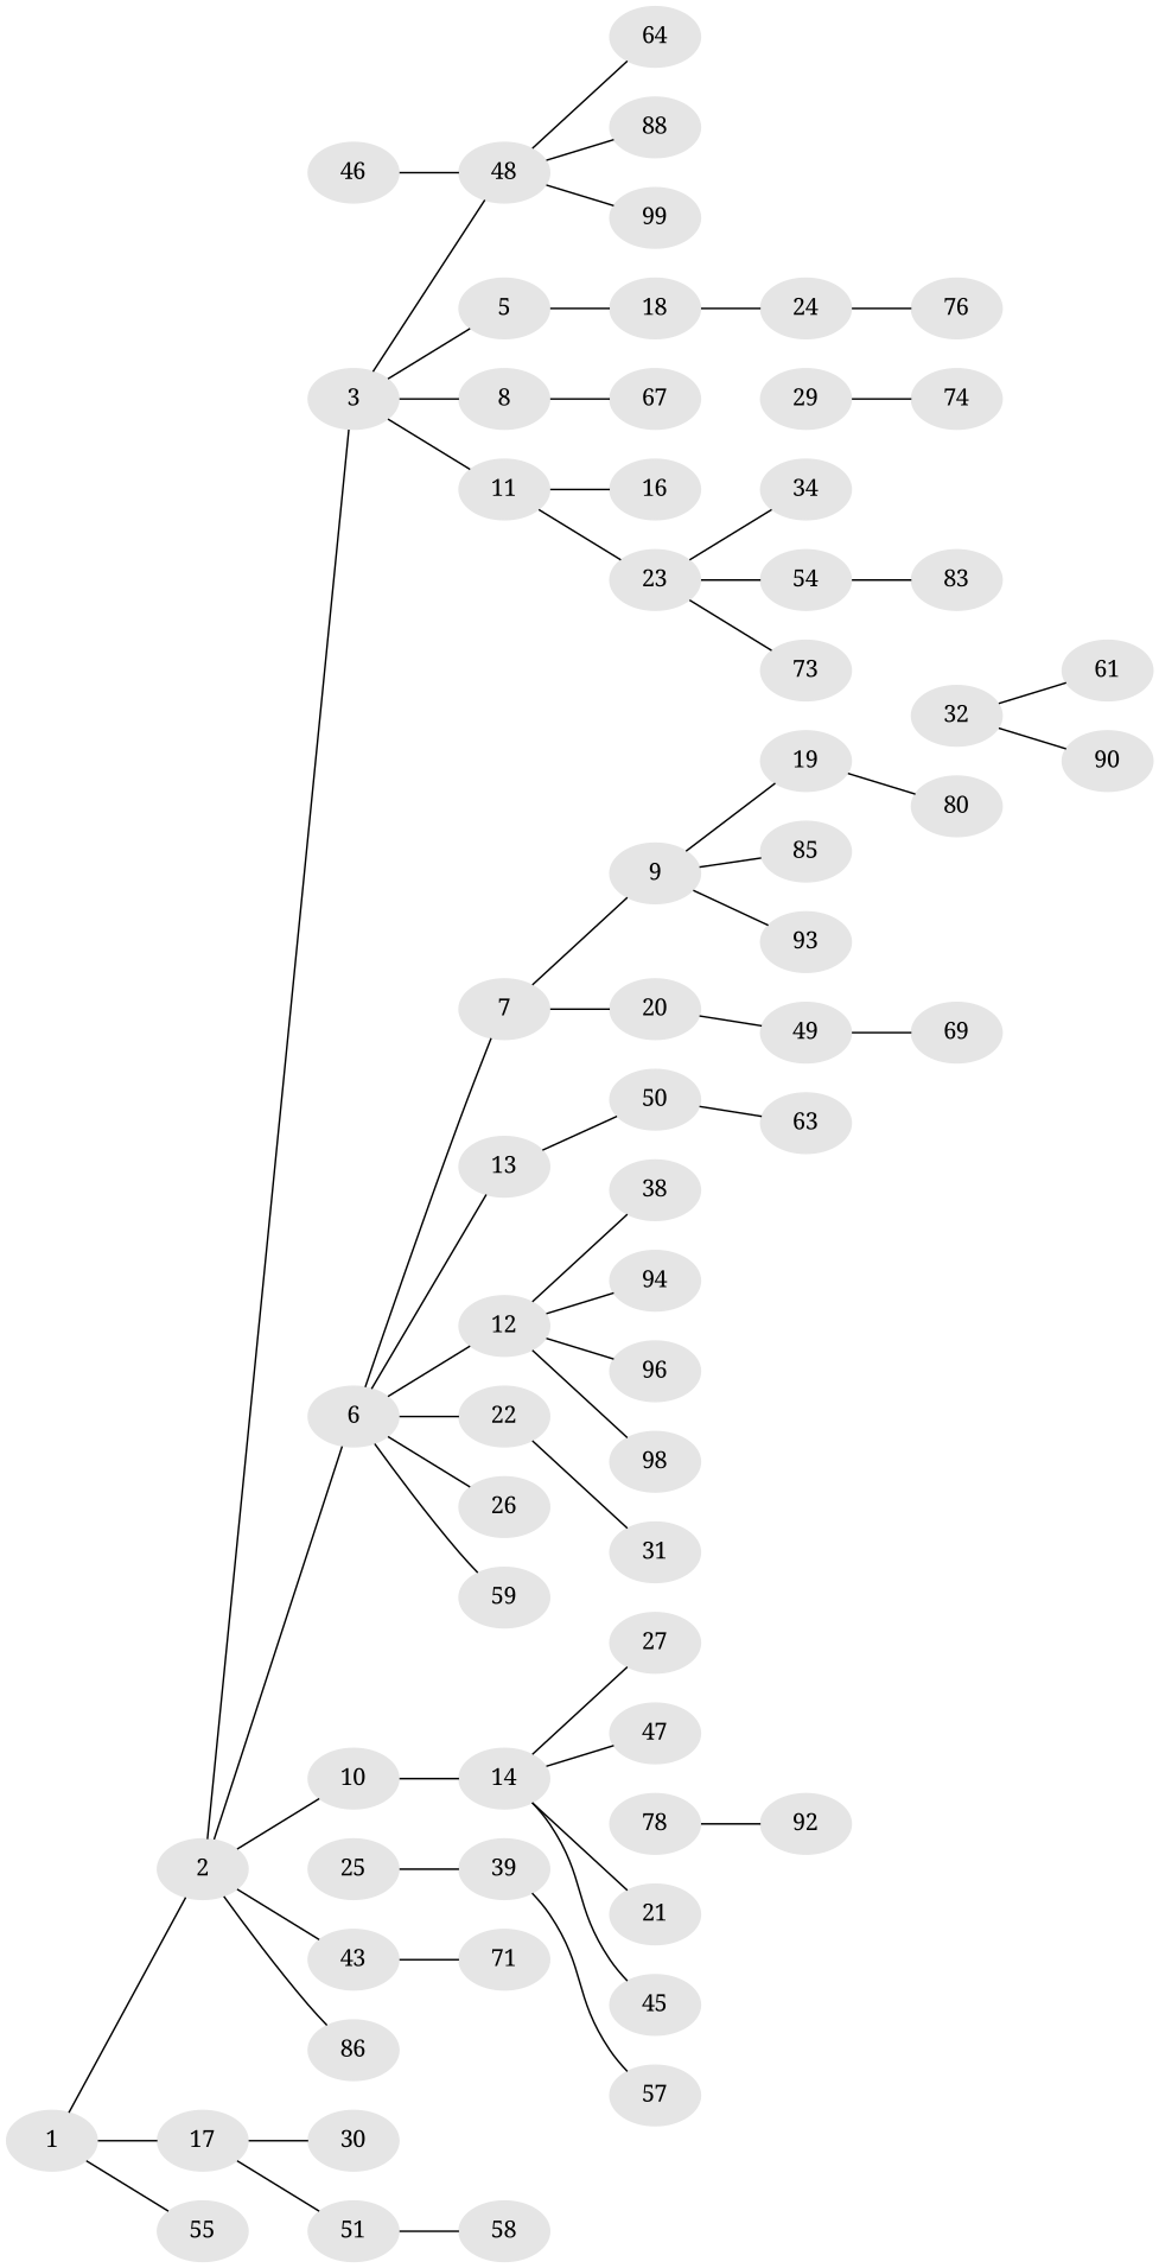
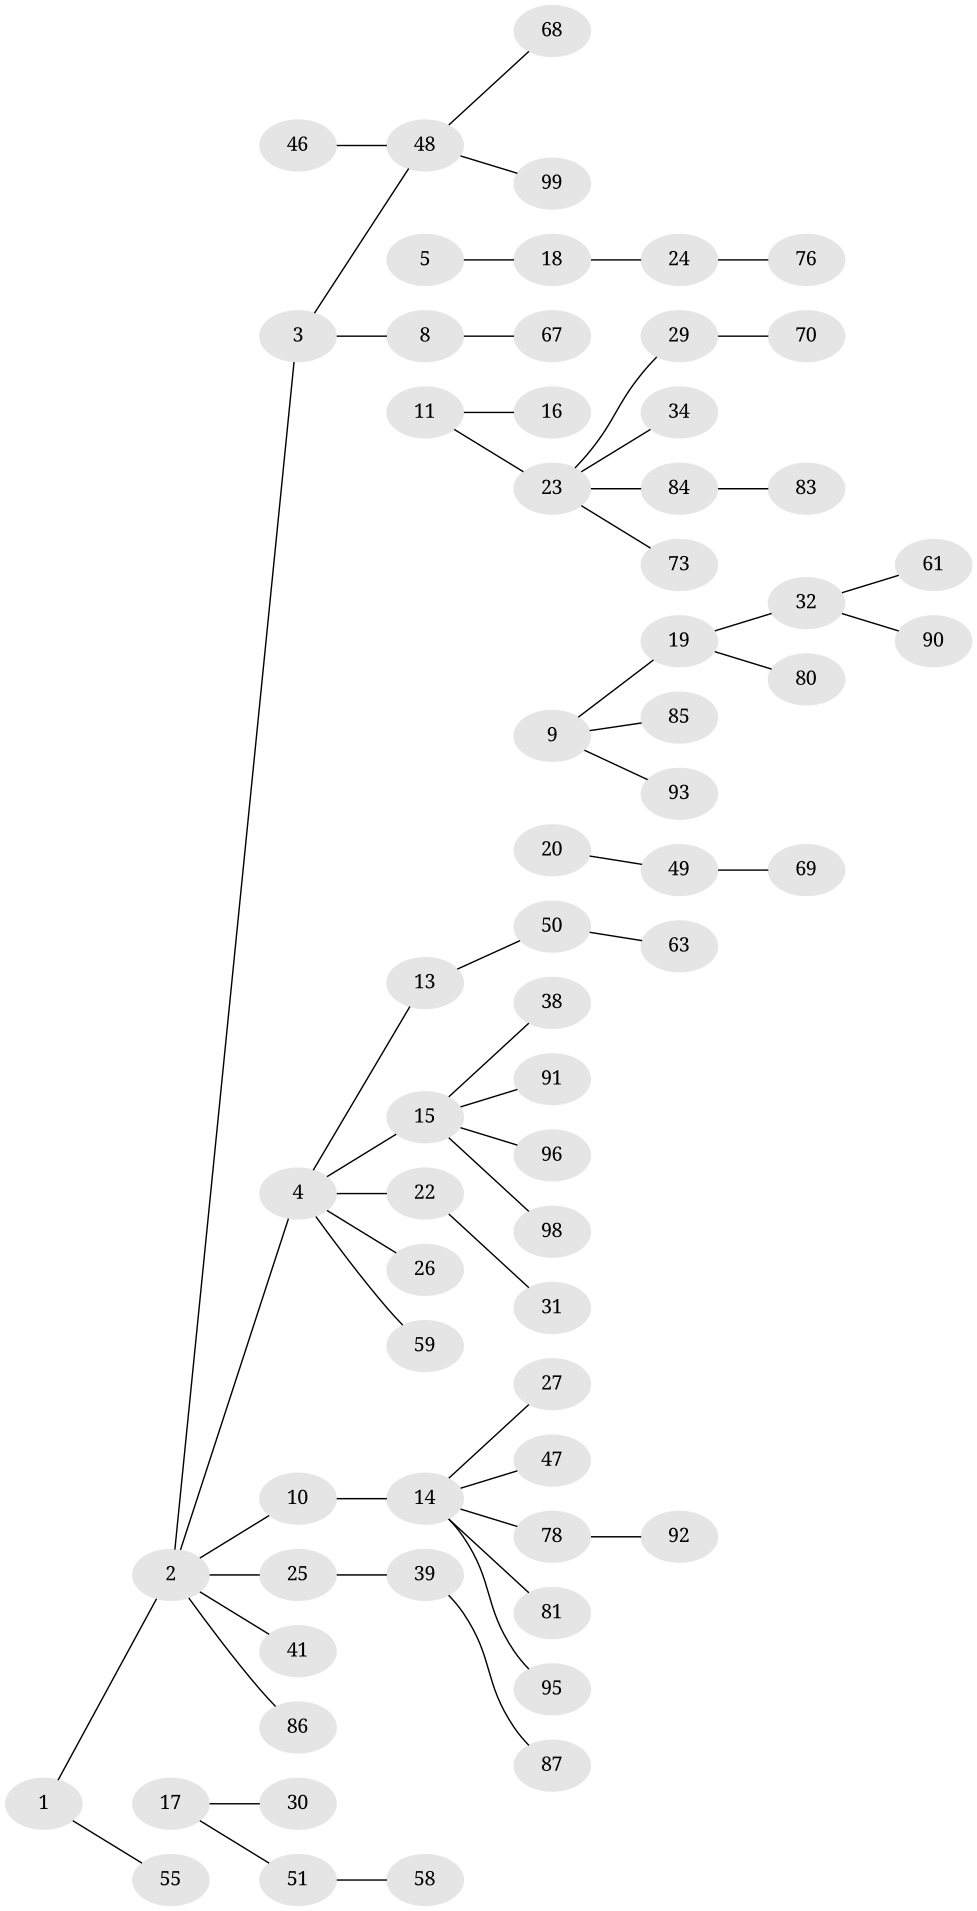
  graph {
    fontname="Noto Serif"
    rankdir=LR
    node [color=gray90 fontname="Noto Serif" style=filled]
    edge [fontname="Noto Serif"]
    2 [super="+21"]
    3 [super="+6"]
-   4 [super="+12" label=6]
+   4 [super="+12"]
    10
    25 [super="+62"]
-   43 [super="+79"]
+   43 [super="+79" label=41]
    86
    1
    17 [super="+41"]
    55
    30 [super="+52"]
    51 [super="+87"]
    5 [super="+44"]
    8
    11 [super="+35"]
    48 [super="+66"]
-   7
    13
-   15 [super="+72" label=12]
+   15 [super="+72"]
    22
    26
    59 [super="+89"]
    14 [super="+28"]
    39 [super="+42"]
-   71
    18
    67
    16
    23 [super="+36"]
    46
    9 [super="+84"]
    20 [super="+33"]
    50 [super="+65"]
    38 [super="+56"]
-   91 [label=94]
+   91
    96
    98
    31 [super="+37"]
    24 [super="+53"]
    19 [super="+40"]
    85
    93
    49 [super="+64"]
    32 [super="+97"]
    80
    27
    47 [super="+82"]
    78
-   81 [label=21]
-   95 [label=45]
+   81
+   95
    29 [super="+45"]
    34 [super="+75"]
-   54 [super="+74"]
+   54 [super="+74" label=84]
    73
    63
    92
    58 [super="+60"]
    76 [super="+77"]
    61 [super="+100"]
    90
    69
-   70 [label=74]
+   70
    83
-   57
-   68 [label=64]
-   88
+   57 [label=87]
+   68
    99
    2 -- 3
    2 -- 4
    2 -- 10
+   2 -- 25
    2 -- 43
    2 -- 86
-   3 -- 5
    3 -- 8
-   3 -- 11
    3 -- 48
-   4 -- 7
    4 -- 13
    4 -- 15
    4 -- 22
    4 -- 26
    4 -- 59
    10 -- 14
    25 -- 39
-   43 -- 71
    1 -- 2
-   1 -- 17
    1 -- 55
    17 -- 30
    17 -- 51
    51 -- 58
    5 -- 18
    8 -- 67
    11 -- 16
    11 -- 23
    48 -- 68
-   48 -- 88
    48 -- 99
-   7 -- 9
-   7 -- 20
    13 -- 50
    15 -- 38
    15 -- 91
    15 -- 96
    15 -- 98
    22 -- 31
    14 -- 27
    14 -- 47
+   14 -- 78
    14 -- 81
    14 -- 95
    39 -- 57
    18 -- 24
+   23 -- 29
    23 -- 34
    23 -- 54
    23 -- 73
    46 -- 48
    9 -- 19
    9 -- 85
    9 -- 93
    20 -- 49
    50 -- 63
    24 -- 76
+   19 -- 32
    19 -- 80
    49 -- 69
    32 -- 61
    32 -- 90
    78 -- 92
    29 -- 70
    54 -- 83
  }
